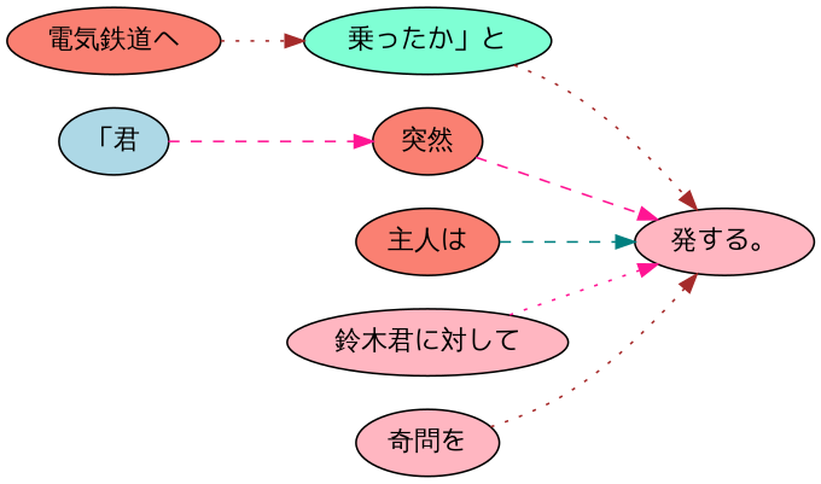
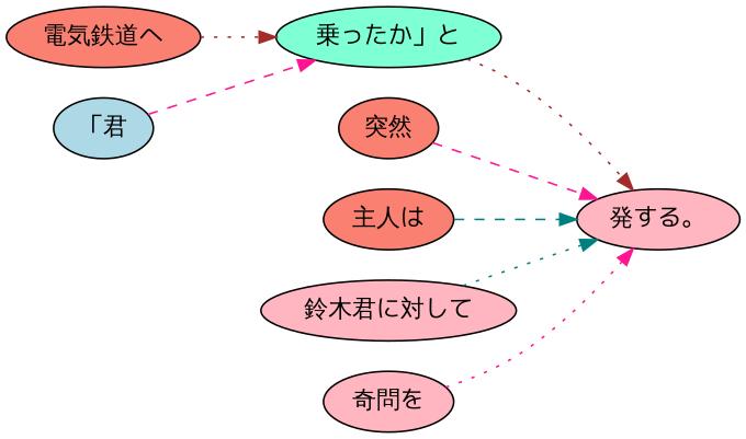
  digraph {
    fontname="DejaVu Sans Mono"
    rankdir=LR
    node [fillcolor=lightpink fontname="DejaVu Sans Mono" style=filled]
    edge [color=deeppink fontname="DejaVu Sans Mono" style=dotted]
    n1 [fillcolor=lightblue label="「君"]
    n2 [fillcolor=aquamarine label="乗ったか」と"]
    n3 [label="発する。"]
    n4 [fillcolor=salmon label="電気鉄道へ"]
    n5 [fillcolor=salmon label="主人は"]
    n6 [fillcolor=salmon label="突然"]
    n7 [label="鈴木君に対して"]
    n8 [label="奇問を"]
-   n1 -> n6 [style=dashed]
+   n1 -> n2 [style=dashed]
    n2 -> n3 [color=brown]
    n4 -> n2 [color=brown]
    n5 -> n3 [color=teal style=dashed]
    n6 -> n3 [style=dashed]
-   n7 -> n3
-   n8 -> n3 [color=brown]
+   n7 -> n3 [color=teal]
+   n8 -> n3
  }
